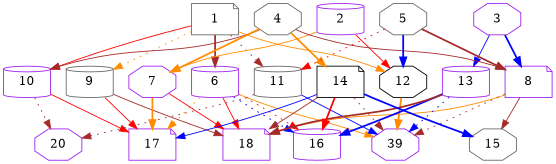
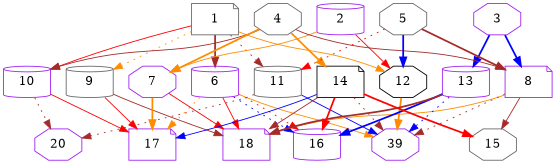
  digraph {
    node [alpha=0.16 color=purple shape=octagon]
    edge [color=brown style=solid]
    1 [alpha=0.19 color=gray40 expect_size=49813504 shape=note]
    6 [alpha=0.15 expect_size=24288256 shape=cylinder]
    9 [alpha=0.07 color=gray40 expect_size=40918016 shape=cylinder]
    10 [alpha=0.01 expect_size=26463232 shape=cylinder]
    11 [alpha=0.19 color=gray40 expect_size=16632832 shape=cylinder]
    12 [color=black expect_size=14580736]
    16 [alpha=0.15 expect_size=13559808 shape=cylinder]
    17 [alpha=0.19 expect_size=47982592 shape=note]
    18 [expect_size=5960704 shape=note]
    n10 [alpha=0.03 expect_size=39228416 label=39]
    20 [alpha=0.15 expect_size=9204736]
    2 [expect_size=46493696 shape=cylinder]
    7 [alpha=0.02 expect_size=47918080]
    3 [alpha=0.15 expect_size=26827776]
    8 [alpha=0.14 expect_size=29444096 shape=note]
    13 [expect_size=52202496 shape=cylinder]
    15 [alpha=0.00 color=gray40 expect_size=49032192]
    4 [alpha=0.03 color=gray40 expect_size=30211072]
    14 [color=black expect_size=40843264 shape=note]
    5 [alpha=0.05 color=gray40 expect_size=25004032]
    1 -> 6 [style=bold]
    1 -> 9 [color=darkorange style=dotted]
    1 -> 10 [color=red]
    1 -> 11 [style=dotted]
    1 -> 12 [color=darkorange]
    6 -> 16 [color=blue style=dotted]
    6 -> 16 [color=red style=dotted]
    6 -> 17 [color=darkorange style=dotted]
    6 -> 18 [color=red]
    6 -> n10 [color=darkorange]
    9 -> 17 [color=red]
    9 -> 18
    10 -> 17 [color=red]
    10 -> 20 [style=dotted]
    11 -> n10 [color=blue]
    11 -> 20 [style=dotted]
    12 -> n10 [color=darkorange style=bold]
    2 -> 12 [color=red]
    2 -> 7 [color=darkorange]
    7 -> 17 [color=darkorange style=bold]
    7 -> 18 [color=red]
    3 -> 8 [color=blue style=bold]
-   3 -> 13 [color=blue]
+   3 -> 13 [color=blue style=bold]
    8 -> 18 [color=darkorange]
    8 -> n10 [style=dotted]
    8 -> 15
    13 -> 16 [color=blue style=bold]
    13 -> 18 [style=bold]
    13 -> n10 [color=blue style=dotted]
    4 -> 10
    4 -> 7 [color=darkorange style=bold]
    4 -> 8
    4 -> 14 [color=darkorange style=bold]
    14 -> 16 [color=red style=bold]
    14 -> 17 [color=blue]
    14 -> 18
    14 -> n10 [style=dotted]
-   14 -> 15 [color=blue style=bold]
+   14 -> 15 [color=red style=bold]
    5 -> 11 [color=red style=dotted]
    5 -> 12 [color=blue style=bold]
    5 -> 8 [style=bold]
  }
